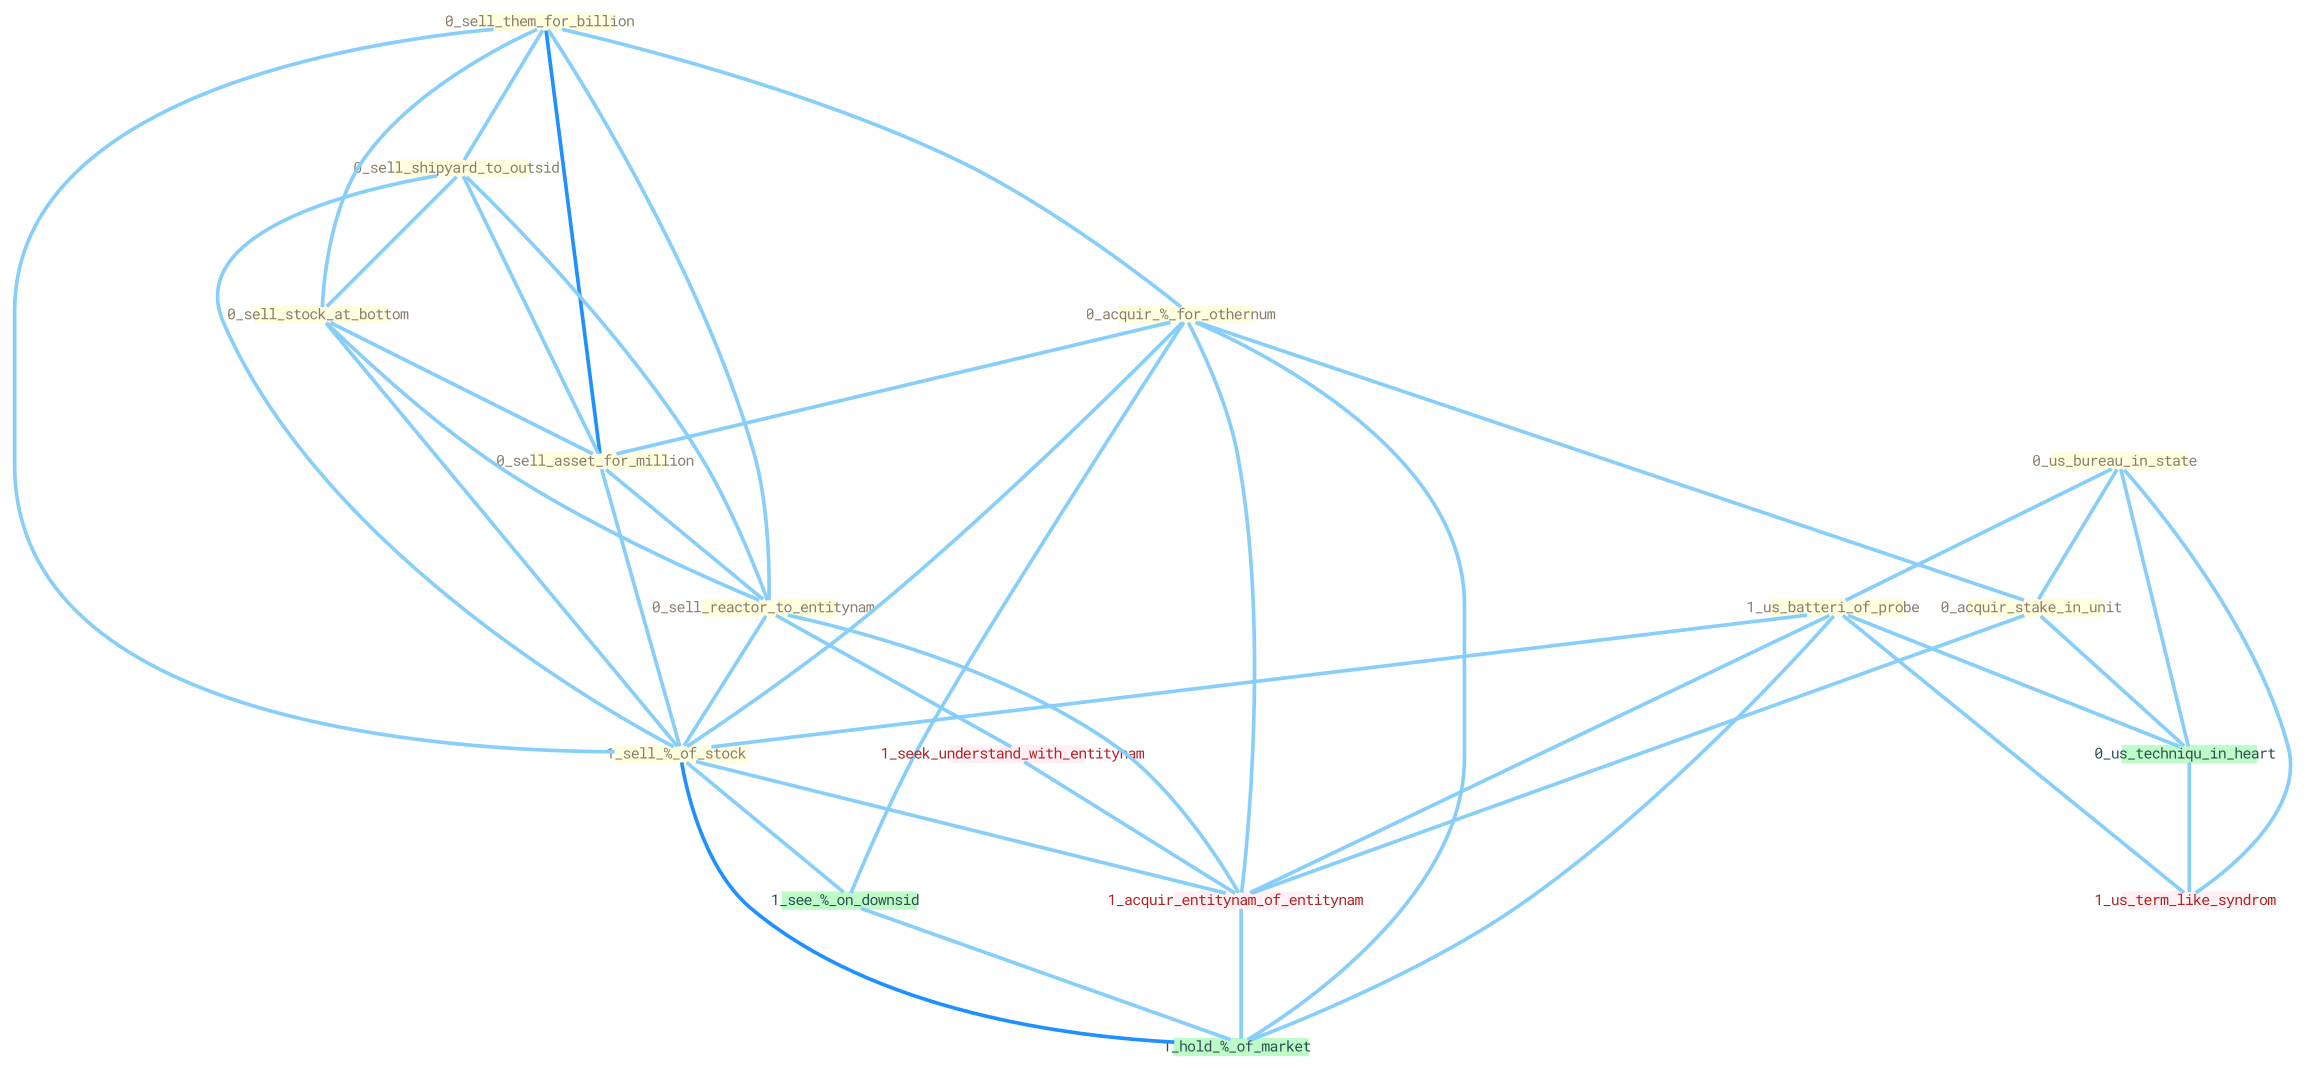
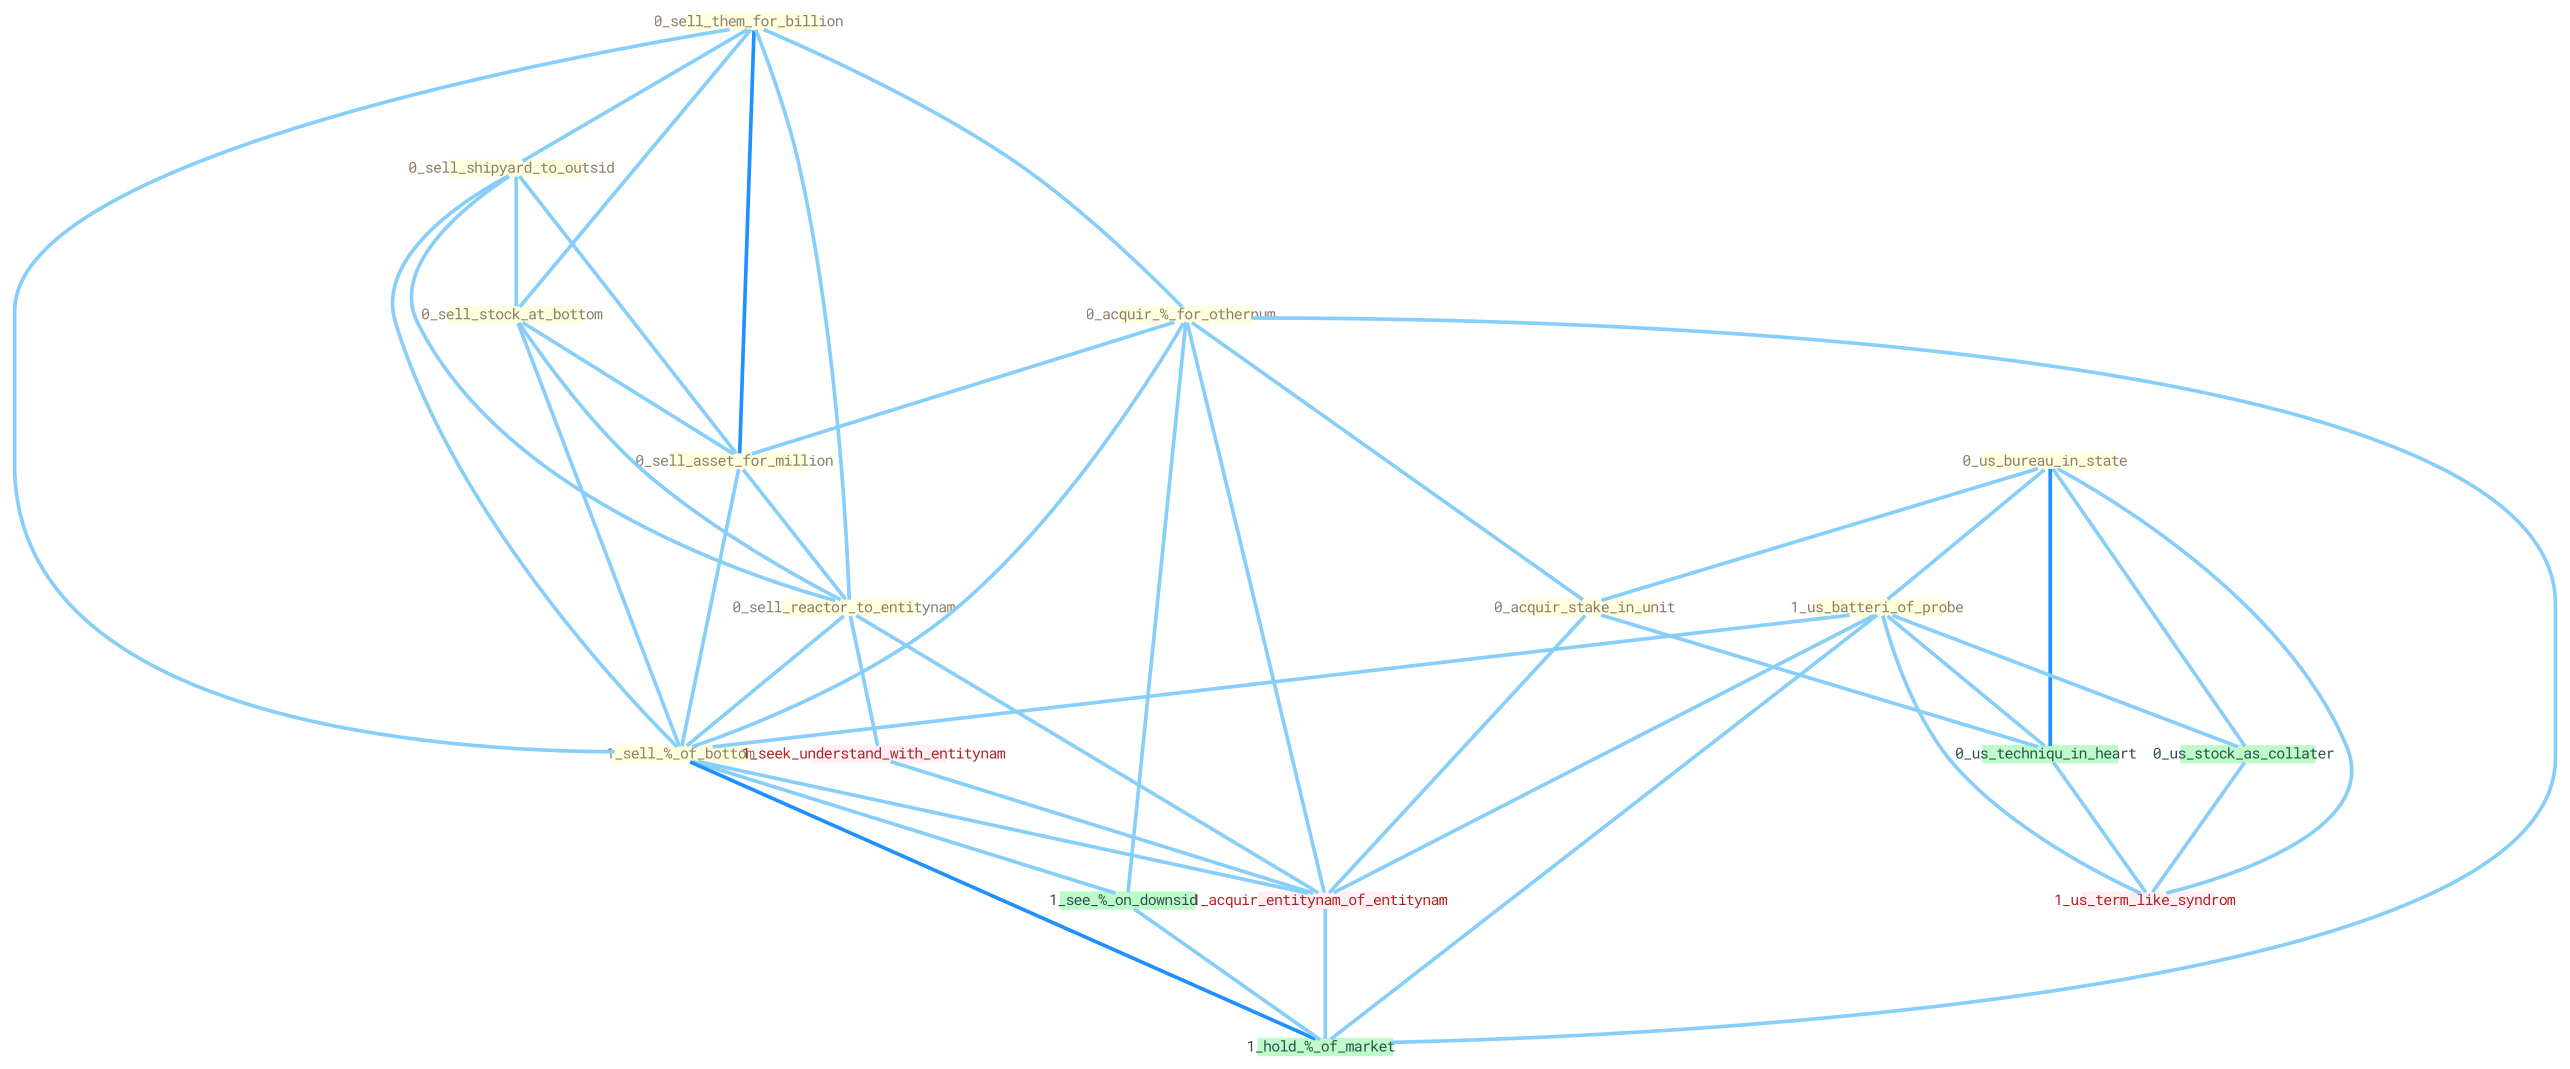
  graph {
    fontname="Roboto Mono"
    node [color="#ffffe0" fixedsize=true fontcolor="#8b7d6b" fontname="Roboto Mono" fontsize=4 shape=polygon style=filled]
    edge [color="#87cefa" fontname="Roboto Mono" w=1]
    "0_sell_them_for_billion " [height=.06 width=.5]
    "0_acquir_%_for_othernum " [height=.06 width=.5]
    "0_sell_shipyard_to_outsid " [height=.06 width=.5]
    "0_sell_stock_at_bottom " [height=.06 width=.5]
    "0_sell_asset_for_million " [height=.06 width=.5]
    "0_sell_reactor_to_entitynam " [height=.06 width=.5]
    "0_us_bureau_in_state " [height=.06 width=.5]
    "1_us_batteri_of_probe " [height=.06 width=.5]
-   "1_sell_%_of_stock " [height=.06 width=.5]
+   "1_sell_%_of_stock " [height=.06 width=.5 label="1_sell_%_of_bottom"]
    "0_acquir_stake_in_unit " [height=.06 width=.5]
    "1_seek_understand_with_entitynam " [color="#fff0f5" fontcolor="#b22222" height=.06 width=.5]
    "1_acquir_entitynam_of_entitynam " [color="#fff0f5" fontcolor="#b22222" height=.06 width=.5]
    "1_us_term_like_syndrom " [color="#fff0f5" fontcolor="#b22222" height=.06 width=.5]
    "1_see_%_on_downsid " [color="#BDFCC9" fontcolor="#2f4f4f" height=.06 width=.5]
    "1_hold_%_of_market " [color="#BDFCC9" fontcolor="#2f4f4f" height=.06 width=.5]
+   "0_us_stock_as_collater " [color="#BDFCC9" fontcolor="#2f4f4f" height=.06 width=.5]
    "0_us_techniqu_in_heart " [color="#BDFCC9" fontcolor="#2f4f4f" height=.06 width=.5]
    subgraph sub_1 {
      "0_sell_them_for_billion "
      "0_acquir_%_for_othernum "
      "0_sell_shipyard_to_outsid "
      "0_sell_stock_at_bottom "
      "0_sell_asset_for_million "
      "0_sell_reactor_to_entitynam "
      "0_us_bureau_in_state "
      "1_us_batteri_of_probe "
      "1_sell_%_of_stock "
      "0_acquir_stake_in_unit "
    }
    subgraph sub_2 {
      "1_seek_understand_with_entitynam "
      "1_acquir_entitynam_of_entitynam "
      "1_us_term_like_syndrom "
    }
    "0_sell_them_for_billion " -- "0_acquir_%_for_othernum "
    "0_sell_them_for_billion " -- "0_sell_shipyard_to_outsid "
    "0_sell_them_for_billion " -- "0_sell_stock_at_bottom "
    "0_sell_them_for_billion " -- "0_sell_asset_for_million " [color="#1e90ff" w=2]
    "0_sell_them_for_billion " -- "0_sell_reactor_to_entitynam "
    "0_sell_them_for_billion " -- "1_sell_%_of_stock "
    "0_acquir_%_for_othernum " -- "0_sell_asset_for_million "
    "0_acquir_%_for_othernum " -- "1_sell_%_of_stock "
    "0_acquir_%_for_othernum " -- "0_acquir_stake_in_unit "
    "0_acquir_%_for_othernum " -- "1_acquir_entitynam_of_entitynam "
    "0_acquir_%_for_othernum " -- "1_see_%_on_downsid "
    "0_acquir_%_for_othernum " -- "1_hold_%_of_market "
    "0_sell_shipyard_to_outsid " -- "0_sell_stock_at_bottom "
    "0_sell_shipyard_to_outsid " -- "0_sell_asset_for_million "
    "0_sell_shipyard_to_outsid " -- "0_sell_reactor_to_entitynam " [w=2]
    "0_sell_shipyard_to_outsid " -- "1_sell_%_of_stock "
    "0_sell_stock_at_bottom " -- "0_sell_asset_for_million "
    "0_sell_stock_at_bottom " -- "0_sell_reactor_to_entitynam "
    "0_sell_stock_at_bottom " -- "1_sell_%_of_stock "
    "0_sell_asset_for_million " -- "0_sell_reactor_to_entitynam "
    "0_sell_asset_for_million " -- "1_sell_%_of_stock "
    "0_sell_reactor_to_entitynam " -- "1_sell_%_of_stock "
    "0_sell_reactor_to_entitynam " -- "1_seek_understand_with_entitynam "
    "0_sell_reactor_to_entitynam " -- "1_acquir_entitynam_of_entitynam "
    "0_us_bureau_in_state " -- "1_us_batteri_of_probe "
    "0_us_bureau_in_state " -- "0_acquir_stake_in_unit "
    "0_us_bureau_in_state " -- "1_us_term_like_syndrom "
-   "0_us_bureau_in_state " -- "0_us_techniqu_in_heart " [w=2]
+   "0_us_bureau_in_state " -- "0_us_stock_as_collater "
+   "0_us_bureau_in_state " -- "0_us_techniqu_in_heart " [color="#1e90ff" w=2]
    "1_us_batteri_of_probe " -- "1_sell_%_of_stock "
    "1_us_batteri_of_probe " -- "1_acquir_entitynam_of_entitynam "
    "1_us_batteri_of_probe " -- "1_us_term_like_syndrom "
    "1_us_batteri_of_probe " -- "1_hold_%_of_market "
+   "1_us_batteri_of_probe " -- "0_us_stock_as_collater "
    "1_us_batteri_of_probe " -- "0_us_techniqu_in_heart "
    "1_sell_%_of_stock " -- "1_acquir_entitynam_of_entitynam "
    "1_sell_%_of_stock " -- "1_see_%_on_downsid "
    "1_sell_%_of_stock " -- "1_hold_%_of_market " [color="#1e90ff" w=2]
    "0_acquir_stake_in_unit " -- "1_acquir_entitynam_of_entitynam "
    "0_acquir_stake_in_unit " -- "0_us_techniqu_in_heart "
    "1_seek_understand_with_entitynam " -- "1_acquir_entitynam_of_entitynam "
    "1_acquir_entitynam_of_entitynam " -- "1_hold_%_of_market "
    "1_see_%_on_downsid " -- "1_hold_%_of_market "
+   "0_us_stock_as_collater " -- "1_us_term_like_syndrom "
    "0_us_techniqu_in_heart " -- "1_us_term_like_syndrom "
  }
